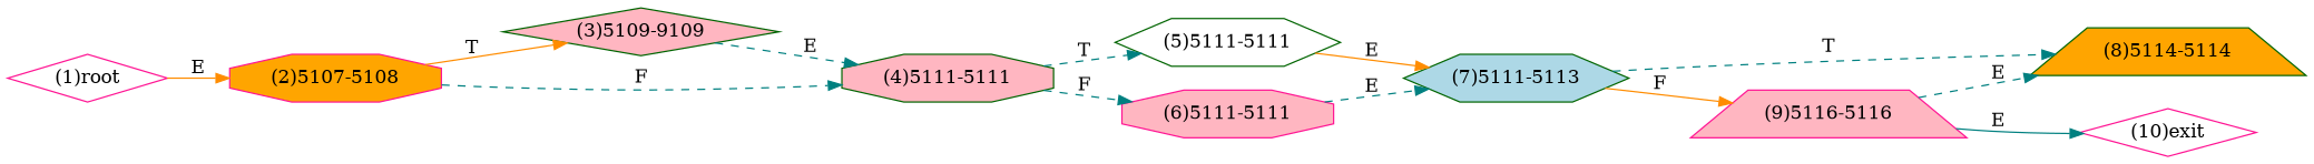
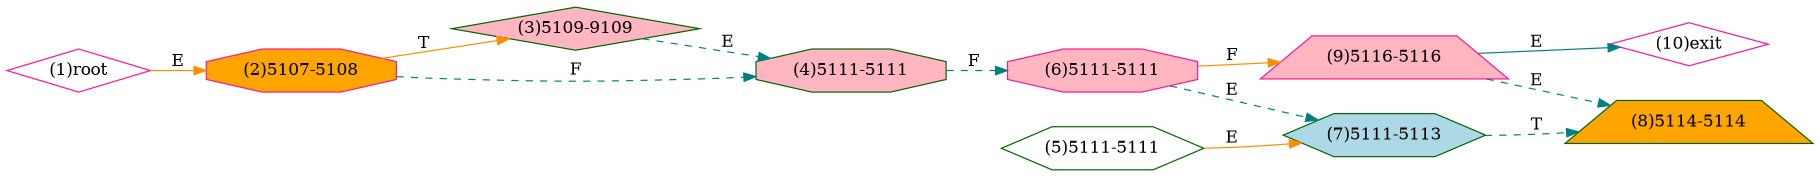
  digraph {
    rankdir=LR
    node [color=deeppink fillcolor=lightpink shape=diamond style=filled]
    edge [color=teal style=dashed]
    n1 [fillcolor=white label="(1)root"]
    n2 [fillcolor=orange label="(2)5107-5108" shape=octagon]
    n3 [color=darkgreen label="(3)5109-9109"]
    n4 [color=darkgreen label="(4)5111-5111" shape=octagon]
    n5 [color=darkgreen fillcolor=white label="(5)5111-5111" shape=hexagon]
    n6 [label="(6)5111-5111" shape=octagon]
    n7 [color=darkgreen fillcolor=lightblue label="(7)5111-5113" shape=hexagon]
    n8 [color=darkgreen fillcolor=orange label="(8)5114-5114" shape=trapezium]
    n9 [label="(9)5116-5116" shape=trapezium]
    n10 [fillcolor=white label="(10)exit"]
    n1 -> n2 [color=darkorange label=E style=solid]
    n2 -> n3 [color=darkorange label=T style=solid]
    n2 -> n4 [label=F]
    n3 -> n4 [label=E]
-   n4 -> n5 [label=T]
    n4 -> n6 [label=F]
    n5 -> n7 [color=darkorange label=E style=solid]
    n6 -> n7 [label=E]
    n7 -> n8 [label=T]
-   n7 -> n9 [color=darkorange label=F style=solid]
+   n6 -> n9 [color=darkorange label=F style=solid]
    n9 -> n8 [label=E]
    n9 -> n10 [label=E style=solid]
  }
